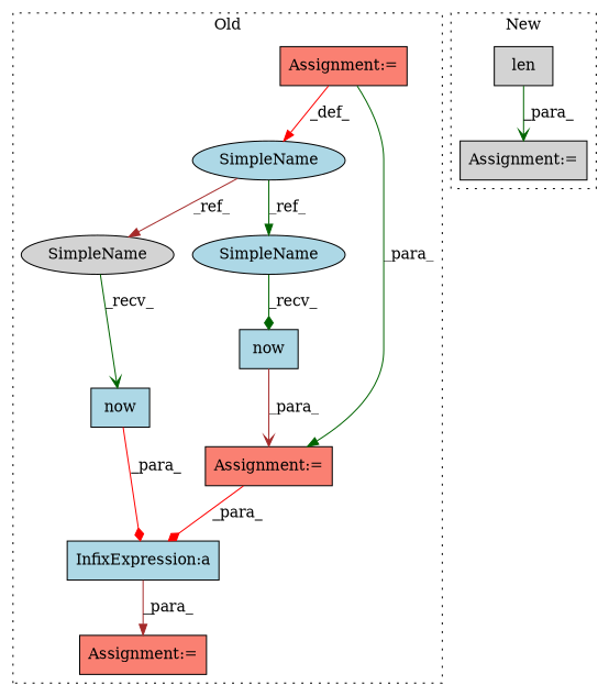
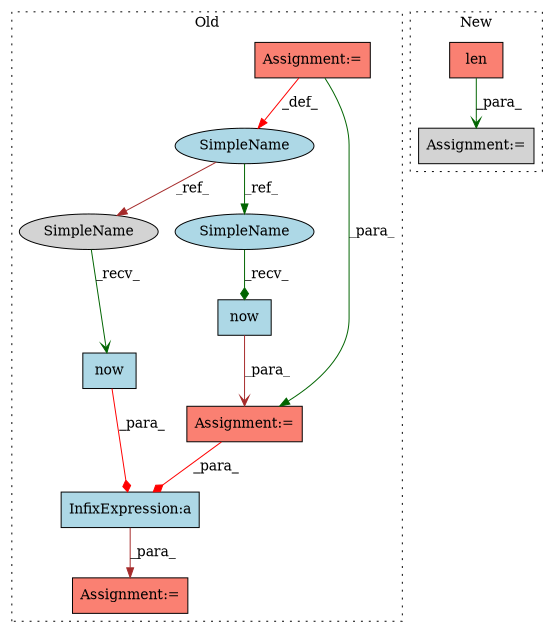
  digraph {
    node [a=7 l=8 s=7250 shape=box style=filled fillcolor=lightblue]
    edge [color=darkgreen arrowhead=normal]
    n1 [a=32 l=5 label=now s=7538]
    n2 [a=27 l=3 label="InfixExpression:a" s=7614]
    n3 [a=42 label=SimpleName shape=ellipse]
    n4 [a=32 l=5 label=now s=7609]
    n5 [l=1 label="Assignment:=" s=7598 fillcolor=salmon]
    n6 [label="Assignment:=" fillcolor=salmon]
    n7 [l=1 label="Assignment:=" s=7528 fillcolor=salmon]
    n8 [a=42 label=SimpleName s=7529 shape=ellipse]
    n9 [a=42 label=SimpleName s=7600 shape=ellipse fillcolor=lightgrey]
-   n10 [a=32 l="4,1" label=len s="8461,8471" fillcolor=lightgrey]
+   n10 [a=32 l="4,1" label=len s="8461,8471" fillcolor=salmon]
    n11 [l=1 label="Assignment:=" s=8460 fillcolor=lightgrey]
    subgraph cluster_1 {
      label=Old
      style=dotted
      n1
      n2
      n3
      n4
      n5
      n6
      n7
      n8
      n9
    }
    subgraph cluster_2 {
      label=New
      style=dotted
      n10
      n11
    }
    n1 -> n7 [label=_para_ color=brown arrowhead=vee]
    n2 -> n5 [label=_para_ color=brown]
    n3 -> n8 [label=_ref_]
    n3 -> n9 [label=_ref_ color=brown]
    n4 -> n2 [label=_para_ color=red arrowhead=diamond]
    n6 -> n3 [label=_def_ color=red]
    n6 -> n7 [label=_para_]
    n7 -> n2 [label=_para_ color=red arrowhead=diamond]
    n8 -> n1 [label=_recv_ arrowhead=diamond]
    n9 -> n4 [label=_recv_ arrowhead=vee]
    n10 -> n11 [label=_para_ arrowhead=vee]
  }
